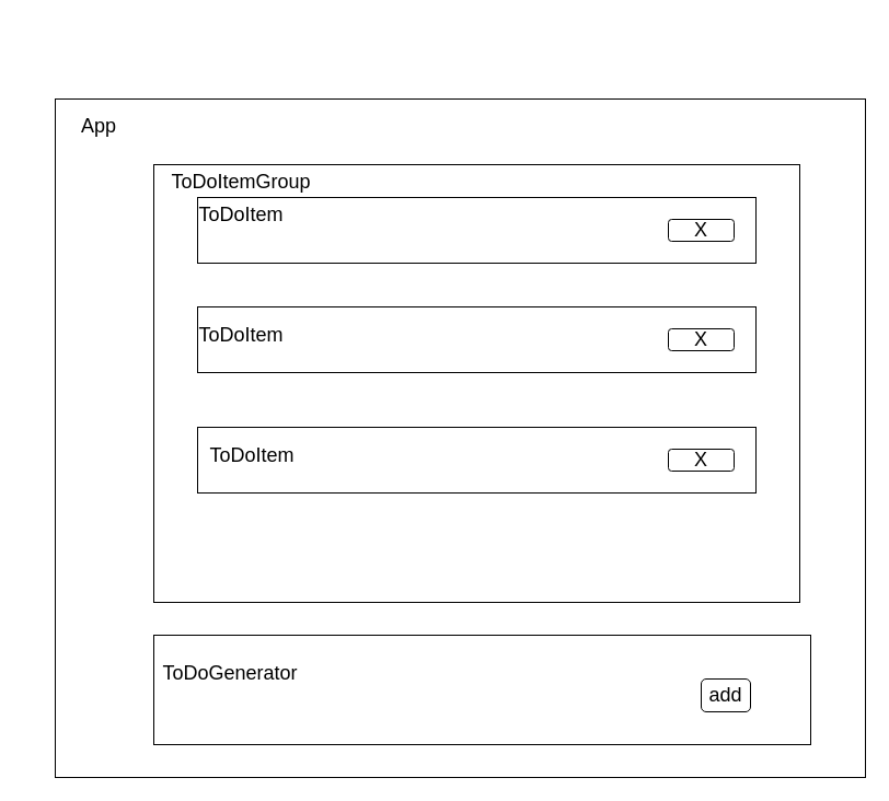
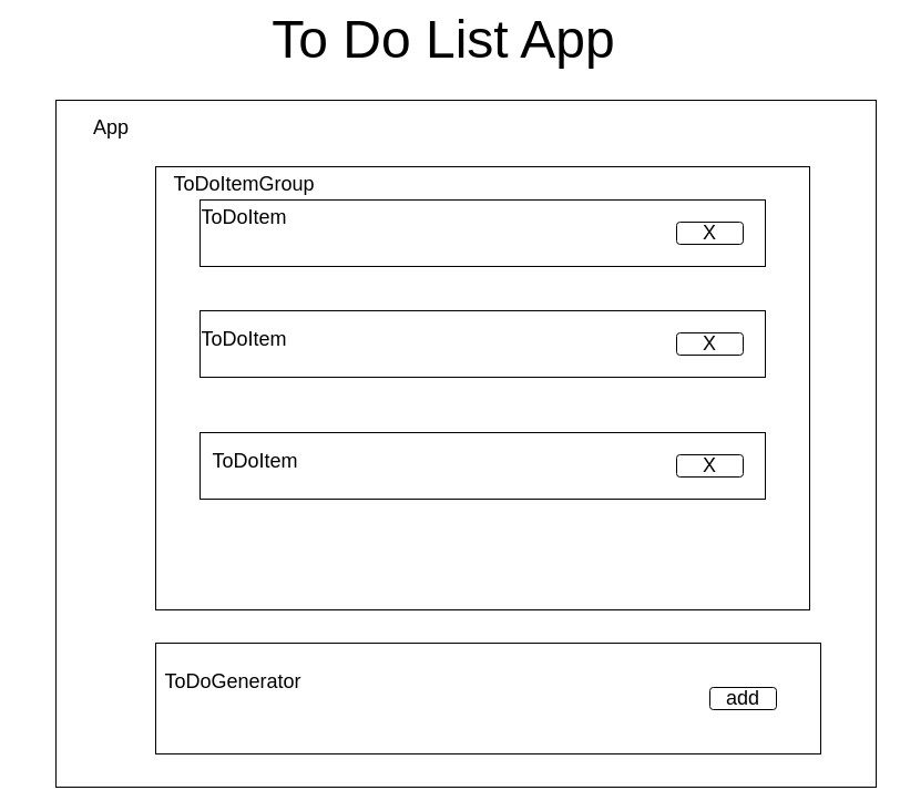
  <mxCell id="0" />
  <mxCell id="1" parent="0" />
  <mxCell id="2" value="" style="rounded=0;whiteSpace=wrap;html=1;" vertex="1" parent="1"><mxGeometry x="50" y="90" width="740" height="620" as="geometry" /></mxCell>
  <mxCell id="3" value="" style="rounded=0;whiteSpace=wrap;html=1;" vertex="1" parent="1"><mxGeometry x="140" y="150" width="590" height="400" as="geometry" /></mxCell>
  <mxCell id="4" value="" style="rounded=0;whiteSpace=wrap;html=1;" vertex="1" parent="1"><mxGeometry x="180" y="180" width="510" height="60" as="geometry" /></mxCell>
  <mxCell id="5" value="" style="rounded=0;whiteSpace=wrap;html=1;" vertex="1" parent="1"><mxGeometry x="180" y="280" width="510" height="60" as="geometry" /></mxCell>
  <mxCell id="6" value="" style="rounded=0;whiteSpace=wrap;html=1;" vertex="1" parent="1"><mxGeometry x="180" y="390" width="510" height="60" as="geometry" /></mxCell>
  <mxCell id="7" value="" style="rounded=0;whiteSpace=wrap;html=1;" vertex="1" parent="1"><mxGeometry x="140" y="580" width="600" height="100" as="geometry" /></mxCell>
+ <mxCell id="8" value="&lt;font style=&quot;font-size: 48px&quot;&gt;To Do List App&lt;/font&gt;" style="text;html=1;strokeColor=none;fillColor=none;align=center;verticalAlign=middle;whiteSpace=wrap;rounded=0;" vertex="1" parent="1"><mxGeometry x="20" y="20" width="760" height="30" as="geometry" /></mxCell>
  <mxCell id="9" value="&lt;font style=&quot;font-size: 18px&quot;&gt;ToDoItem&lt;/font&gt;" style="text;html=1;strokeColor=none;fillColor=none;align=center;verticalAlign=middle;whiteSpace=wrap;rounded=0;fontSize=48;" vertex="1" parent="1"><mxGeometry x="190" y="170" width="60" height="30" as="geometry" /></mxCell>
  <mxCell id="10" value="&lt;font style=&quot;font-size: 18px&quot;&gt;ToDoItemGroup&lt;/font&gt;" style="text;html=1;strokeColor=none;fillColor=none;align=center;verticalAlign=middle;whiteSpace=wrap;rounded=0;fontSize=48;" vertex="1" parent="1"><mxGeometry x="190" y="140" width="60" height="30" as="geometry" /></mxCell>
  <mxCell id="11" value="ToDoGenerator" style="text;html=1;strokeColor=none;fillColor=none;align=center;verticalAlign=middle;whiteSpace=wrap;rounded=0;fontSize=18;" vertex="1" parent="1"><mxGeometry x="180" y="600" width="60" height="30" as="geometry" /></mxCell>
  <mxCell id="12" value="&lt;font style=&quot;font-size: 18px&quot;&gt;ToDoItem&lt;/font&gt;" style="text;html=1;strokeColor=none;fillColor=none;align=center;verticalAlign=middle;whiteSpace=wrap;rounded=0;fontSize=48;" vertex="1" parent="1"><mxGeometry x="190" y="280" width="60" height="30" as="geometry" /></mxCell>
  <mxCell id="13" value="&lt;font style=&quot;font-size: 18px&quot;&gt;ToDoItem&lt;/font&gt;" style="text;html=1;strokeColor=none;fillColor=none;align=center;verticalAlign=middle;whiteSpace=wrap;rounded=0;fontSize=48;" vertex="1" parent="1"><mxGeometry x="200" y="390" width="60" height="30" as="geometry" /></mxCell>
- <mxCell id="14" value="add" style="rounded=1;whiteSpace=wrap;html=1;fontSize=18;" vertex="1" parent="1"><mxGeometry x="640" y="620" width="45" height="30" as="geometry" /></mxCell>
+ <mxCell id="14" value="add" style="rounded=1;whiteSpace=wrap;html=1;fontSize=18;" vertex="1" parent="1"><mxGeometry x="640" y="620" width="60" height="20" as="geometry" /></mxCell>
  <mxCell id="15" value="X" style="rounded=1;whiteSpace=wrap;html=1;fontSize=18;" vertex="1" parent="1"><mxGeometry x="610" y="410" width="60" height="20" as="geometry" /></mxCell>
  <mxCell id="16" value="X" style="rounded=1;whiteSpace=wrap;html=1;fontSize=18;" vertex="1" parent="1"><mxGeometry x="610" y="300" width="60" height="20" as="geometry" /></mxCell>
  <mxCell id="17" value="X" style="rounded=1;whiteSpace=wrap;html=1;fontSize=18;" vertex="1" parent="1"><mxGeometry x="610" y="200" width="60" height="20" as="geometry" /></mxCell>
- <mxCell id="18" value="App" style="text;html=1;strokeColor=none;fillColor=none;align=center;verticalAlign=middle;whiteSpace=wrap;rounded=0;fontSize=18;" vertex="1" parent="1"><mxGeometry x="60" y="100" width="60" height="30" as="geometry" /></mxCell>
+ <mxCell id="18" value="App" style="text;html=1;strokeColor=none;fillColor=none;align=center;verticalAlign=middle;whiteSpace=wrap;rounded=0;fontSize=18;" vertex="1" parent="1"><mxGeometry x="70" y="100" width="60" height="30" as="geometry" /></mxCell>
